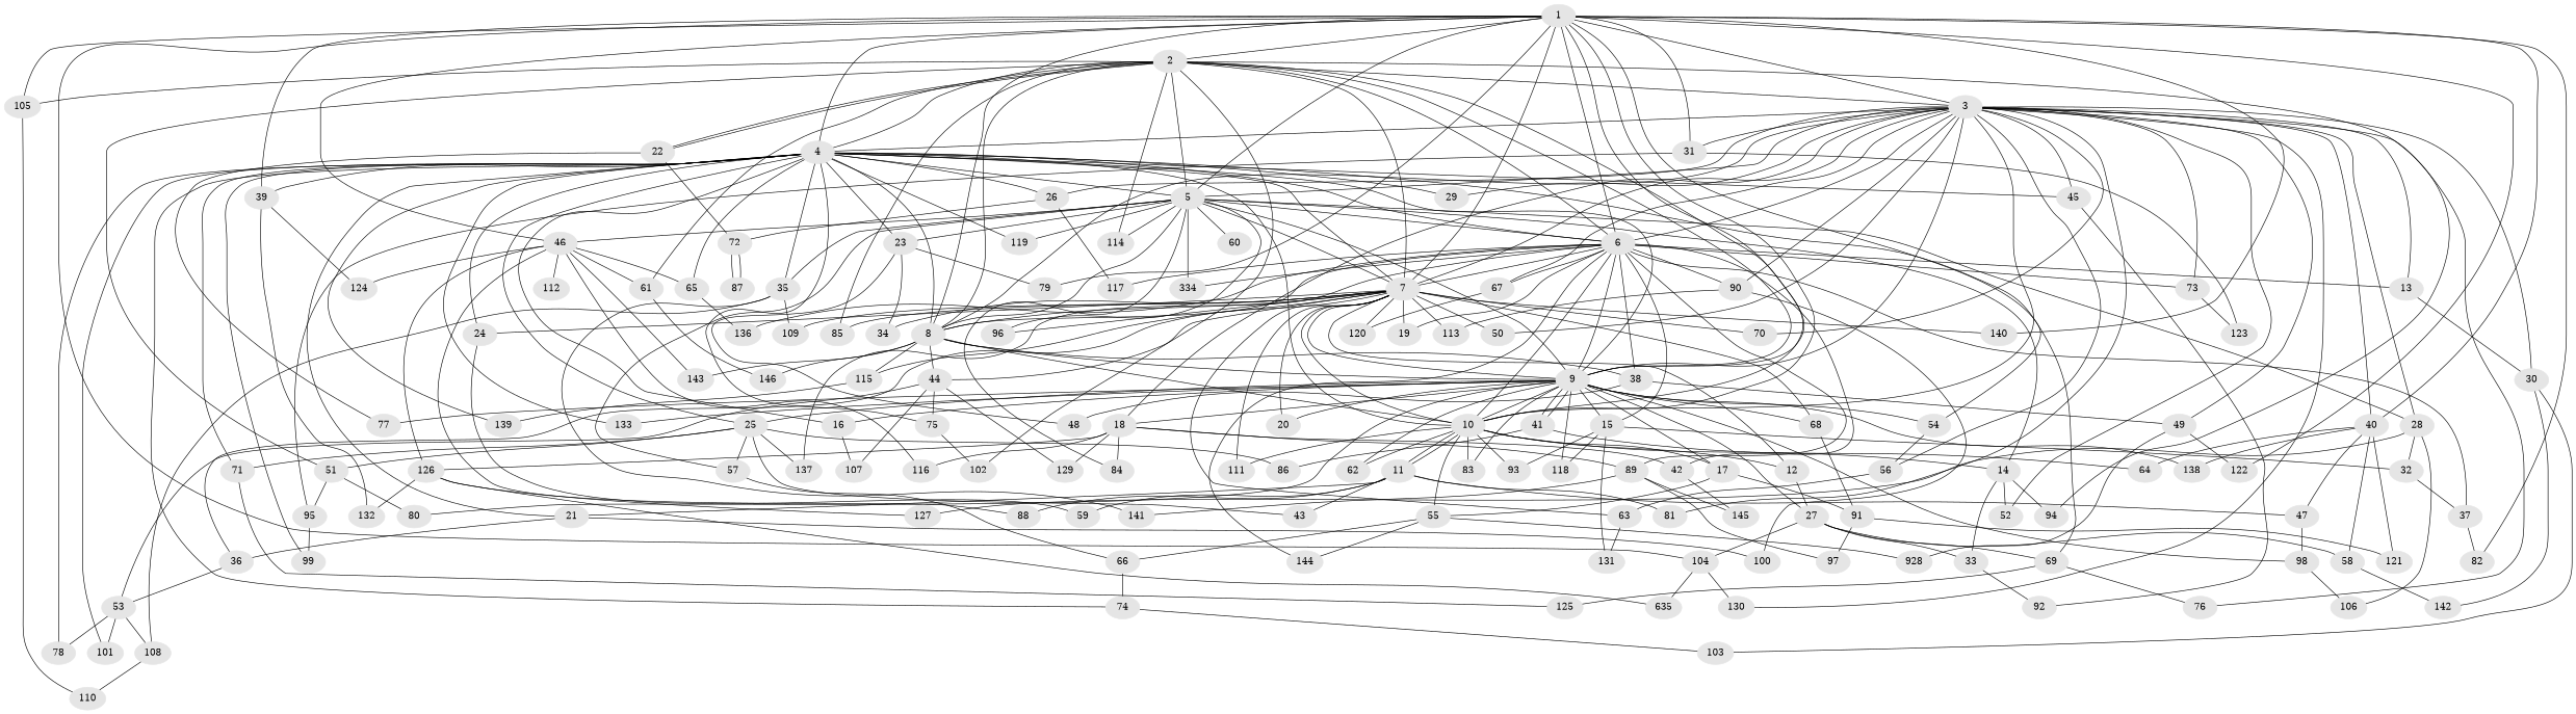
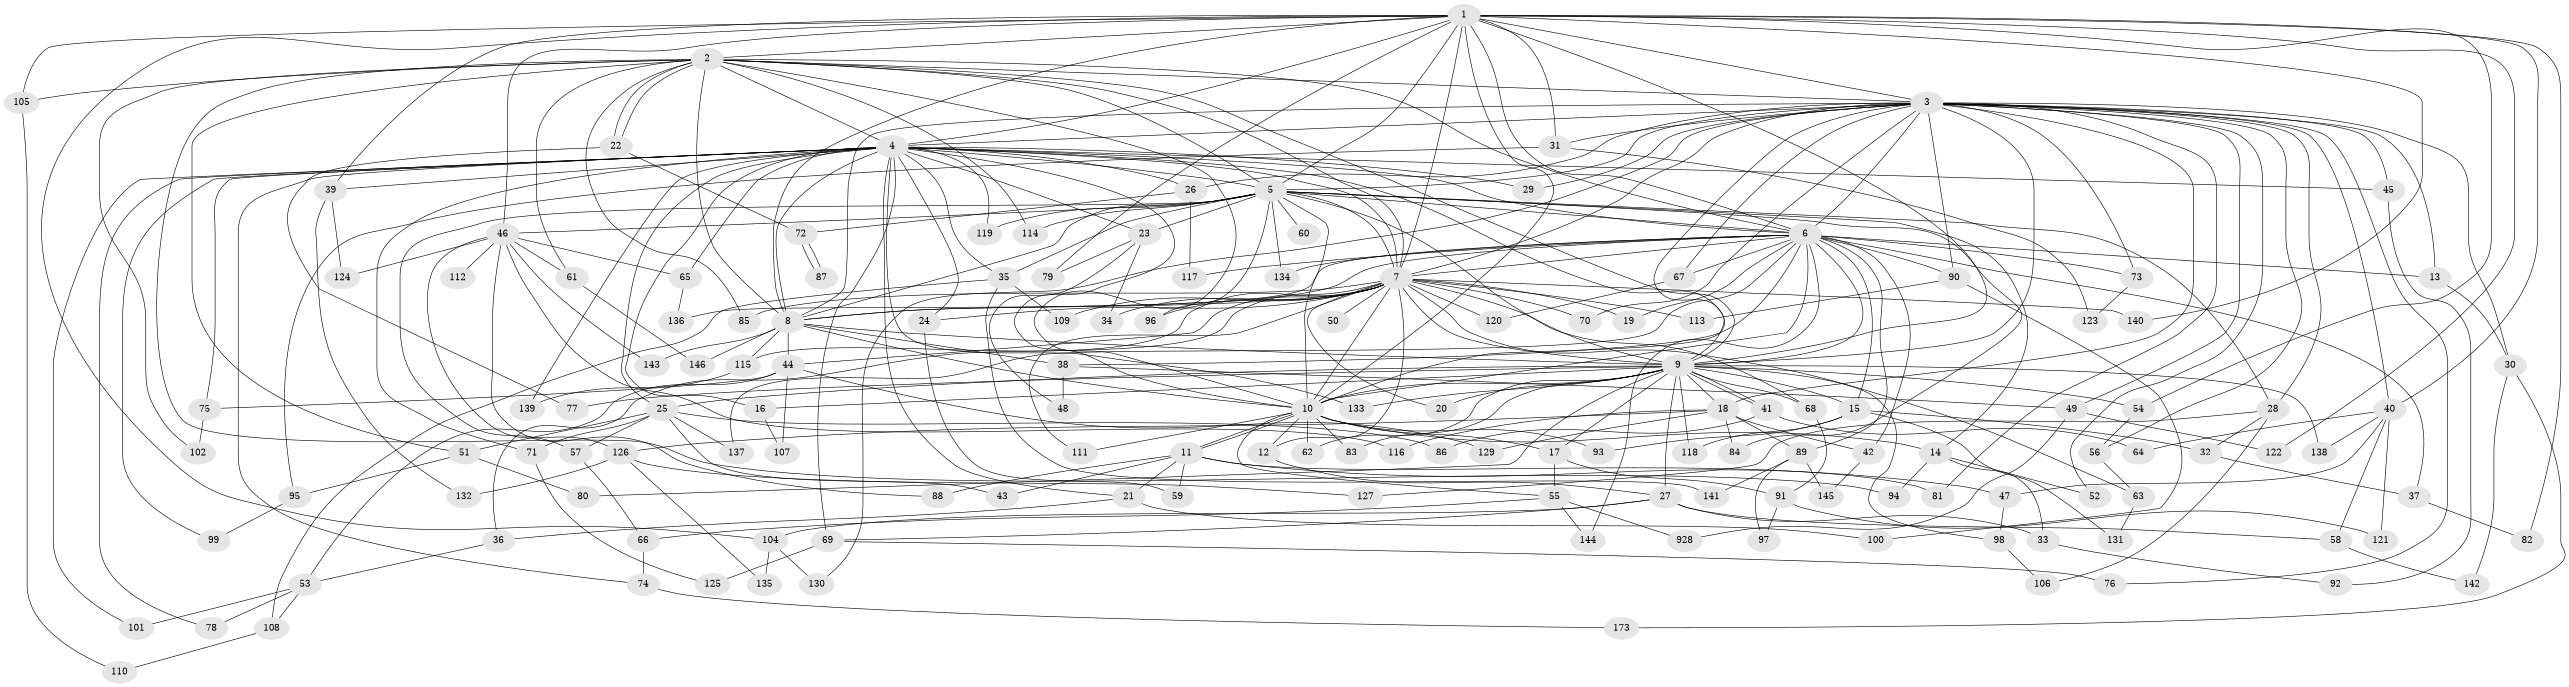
  graph {
    node [color=gray90 style=filled]
    1
    2
    3
    4
    5
    6
    7
    8
    9
    10
    31
    39
    40
    46
    54
    79
    82
    104
    105
    122
    140
    22
    51
    61
    85
    94
    102
    114
    13
    18
    26
    28
    29
    30
    45
    49
    50
    52
    56
    67
    70
    73
    76
    81
    90
    130
    16
    21
    23
    24
    25
    35
    65
    69
    71
    74
    75
    78
    99
    101
    119
    133
    139
    60
    14
    57
    84
    96
-   134 [label=334]
+   134
    15
    19
    37
    38
    42
    89
    117
    136
    137
    144
    12
    20
    34
    36
    44
    63
    68
    109
    111
    113
    115
    120
    143
    146
    17
    27
    41
    62
    77
    80
    83
    98
    118
    138
    11
    55
    93
    95
    123
    124
    132
    47
    58
    64
    121
    112
    88
    116
    126
-   135 [label=635]
+   135
    110
    72
    129
    32
    106
    127
-   103
+   103 [label=173]
    142
    92
    n129 [label=928]
    100
    107
    48
    59
    43
    86
    108
    141
    125
    33
    66
    131
    145
    97
    53
    91
    87
    1 -- 2
    1 -- 3
    1 -- 4
    1 -- 5
    1 -- 6
    1 -- 7
    1 -- 8
    1 -- 9
    1 -- 10
    1 -- 31
    1 -- 39
    1 -- 40
    1 -- 46
    1 -- 54
    1 -- 79
    1 -- 82
    1 -- 104
    1 -- 105
    1 -- 122
    1 -- 140
    2 -- 3
    2 -- 4
    2 -- 5
    2 -- 6
    2 -- 7
    2 -- 8
    2 -- 9
    2 -- 10
    2 -- 105
    2 -- 22
    2 -- 22
    2 -- 51
    2 -- 61
    2 -- 85
    2 -- 94
    2 -- 102
    2 -- 114
    3 -- 4
    3 -- 5
    3 -- 6
    3 -- 7
    3 -- 8
    3 -- 9
    3 -- 10
    3 -- 31
    3 -- 40
    3 -- 13
    3 -- 18
    3 -- 26
    3 -- 28
    3 -- 29
    3 -- 30
    3 -- 45
    3 -- 49
-   3 -- 50
    3 -- 52
    3 -- 56
    3 -- 67
    3 -- 70
    3 -- 73
    3 -- 76
    3 -- 81
    3 -- 90
    3 -- 130
    4 -- 5
    4 -- 6
    4 -- 7
    4 -- 8
    4 -- 9
    4 -- 10
    4 -- 39
    4 -- 26
    4 -- 29
    4 -- 45
    4 -- 16
    4 -- 21
    4 -- 23
    4 -- 24
    4 -- 25
    4 -- 35
    4 -- 65
    4 -- 69
    4 -- 71
    4 -- 74
    4 -- 75
    4 -- 78
    4 -- 99
    4 -- 101
    4 -- 119
    4 -- 133
    4 -- 139
    5 -- 6
    5 -- 7
    5 -- 8
    5 -- 9
+   5 -- 10
    5 -- 46
    5 -- 114
    5 -- 28
    5 -- 23
    5 -- 35
    5 -- 119
    5 -- 60
    5 -- 14
    5 -- 57
    5 -- 84
    5 -- 96
    5 -- 134
    6 -- 7
    6 -- 8
    6 -- 9
    6 -- 10
    6 -- 13
    6 -- 67
    6 -- 73
    6 -- 90
    6 -- 134
    6 -- 15
    6 -- 19
    6 -- 37
    6 -- 38
    6 -- 42
    6 -- 89
    6 -- 117
    6 -- 136
    6 -- 137
    6 -- 144
    7 -- 8
    7 -- 9
    7 -- 10
    7 -- 140
    7 -- 85
    7 -- 50
    7 -- 70
    7 -- 24
    7 -- 96
    7 -- 19
    7 -- 12
    7 -- 20
    7 -- 34
    7 -- 36
    7 -- 44
    7 -- 63
    7 -- 68
    7 -- 109
    7 -- 111
    7 -- 113
    7 -- 115
    7 -- 120
    8 -- 9
    8 -- 10
    8 -- 38
    8 -- 44
    8 -- 115
    8 -- 143
    8 -- 146
    9 -- 10
    9 -- 54
    9 -- 18
    9 -- 16
    9 -- 25
    9 -- 133
    9 -- 15
    9 -- 20
    9 -- 68
    9 -- 17
    9 -- 27
    9 -- 41
    9 -- 41
    9 -- 62
    9 -- 77
    9 -- 80
    9 -- 83
    9 -- 98
    9 -- 118
    9 -- 138
    10 -- 14
    10 -- 12
    10 -- 111
    10 -- 17
    10 -- 62
    10 -- 83
    10 -- 11
    10 -- 11
    10 -- 55
    10 -- 93
    31 -- 95
    31 -- 123
    39 -- 124
    39 -- 132
    40 -- 138
    40 -- 47
    40 -- 58
    40 -- 64
    40 -- 121
    46 -- 61
    46 -- 65
    46 -- 143
    46 -- 124
    46 -- 112
    46 -- 88
    46 -- 116
    46 -- 126
    54 -- 56
    104 -- 130
    104 -- 135
    105 -- 110
    22 -- 77
    22 -- 72
    51 -- 80
    51 -- 95
    61 -- 146
    13 -- 30
    18 -- 84
    18 -- 42
    18 -- 89
    18 -- 116
    18 -- 126
    18 -- 129
    26 -- 117
    26 -- 72
    28 -- 32
    28 -- 106
    28 -- 127
    30 -- 103
    30 -- 142
    45 -- 92
    49 -- 122
    49 -- n129
    56 -- 63
    67 -- 120
    73 -- 123
    90 -- 113
    90 -- 100
    16 -- 107
    21 -- 36
    21 -- 100
    23 -- 79
    23 -- 34
    23 -- 48
    24 -- 59
    25 -- 51
    25 -- 71
    25 -- 57
    25 -- 137
    25 -- 43
    25 -- 86
    35 -- 109
    35 -- 108
    35 -- 141
    65 -- 136
    69 -- 76
    69 -- 125
    71 -- 125
    74 -- 103
    75 -- 102
    14 -- 94
    14 -- 52
    14 -- 33
    57 -- 66
    15 -- 118
    15 -- 93
    15 -- 32
    15 -- 131
    37 -- 82
    38 -- 49
    38 -- 48
    42 -- 145
    89 -- 141
    89 -- 145
    89 -- 97
    12 -- 27
    36 -- 53
    44 -- 75
    44 -- 129
    44 -- 107
    44 -- 53
    63 -- 131
    68 -- 91
    115 -- 139
    17 -- 55
    17 -- 91
    27 -- 104
    27 -- 69
    27 -- 58
    27 -- 33
    41 -- 64
    41 -- 86
    98 -- 106
    11 -- 81
    11 -- 21
    11 -- 47
    11 -- 88
    11 -- 59
    11 -- 43
    55 -- 144
    55 -- n129
    55 -- 66
    95 -- 99
    47 -- 98
    58 -- 142
    126 -- 132
    126 -- 135
    126 -- 127
    72 -- 87
    72 -- 87
    32 -- 37
    108 -- 110
    33 -- 92
    66 -- 74
    53 -- 78
    53 -- 101
    53 -- 108
    91 -- 121
    91 -- 97
  }
